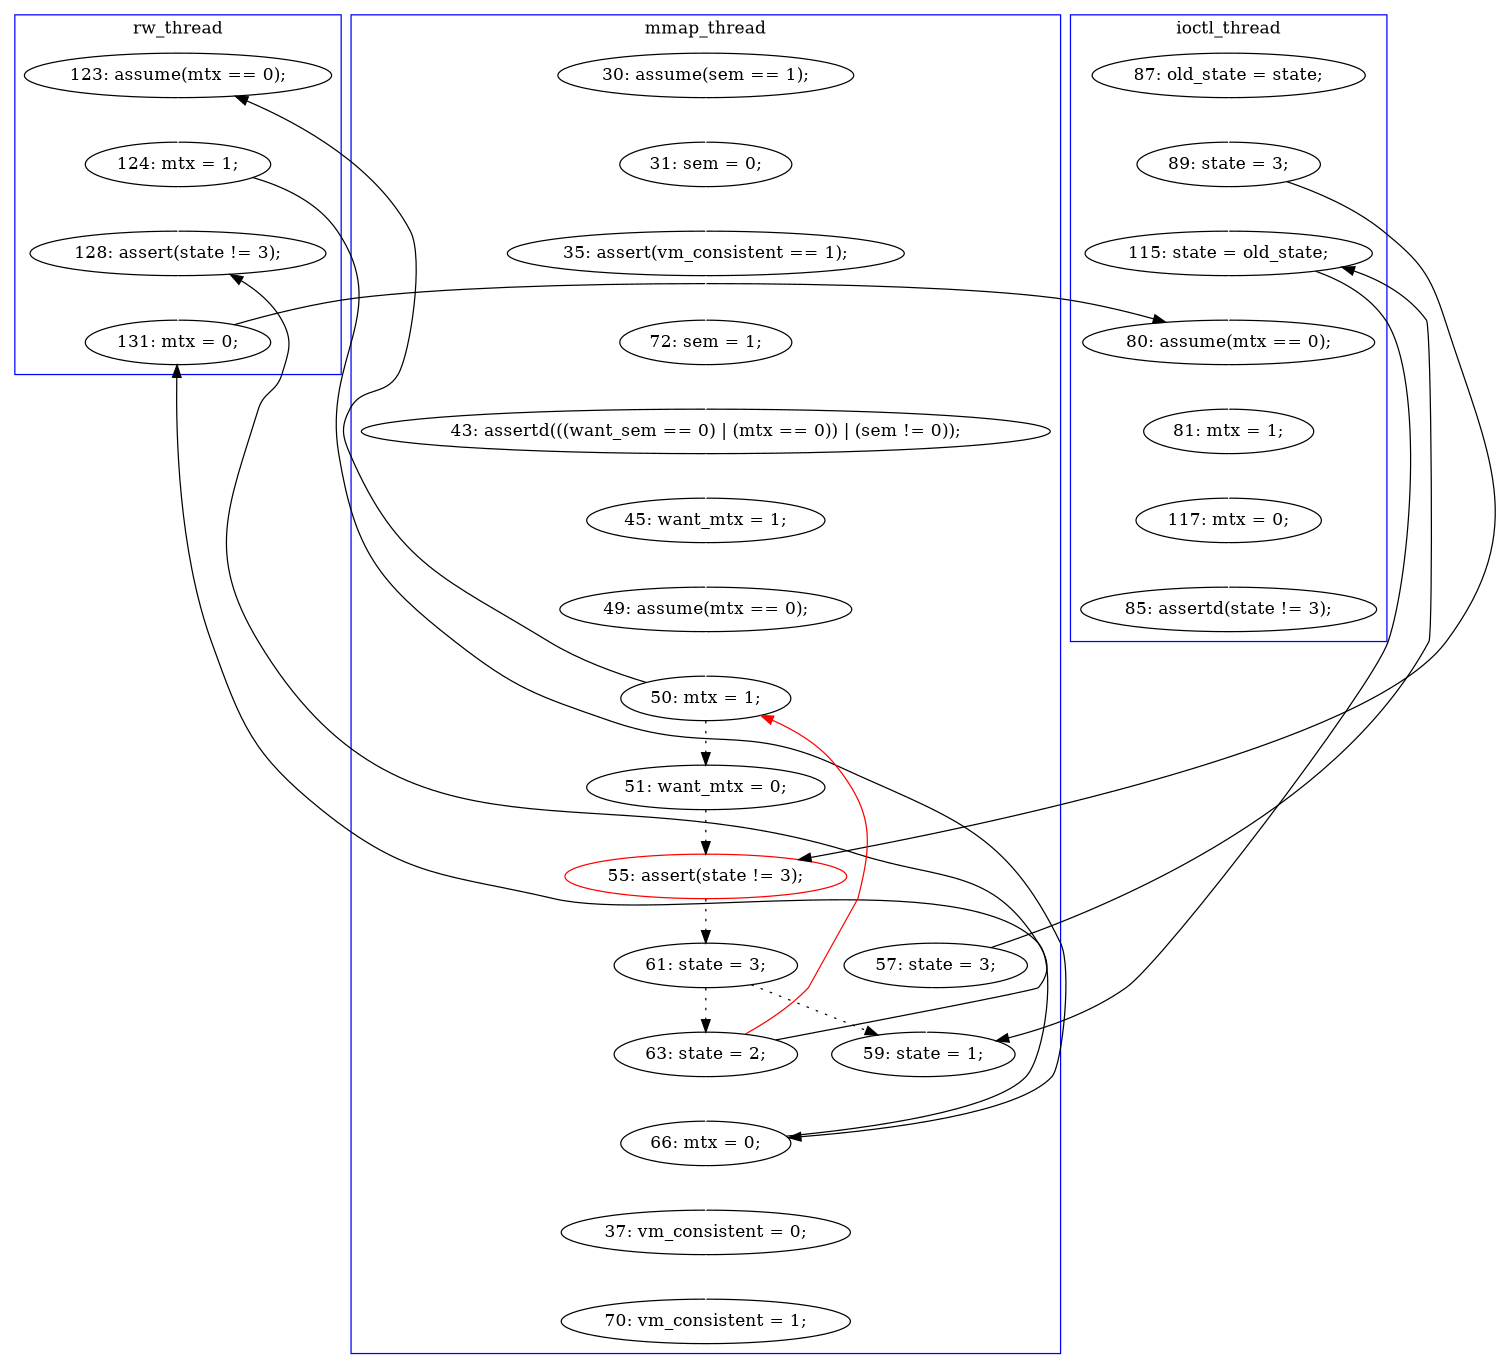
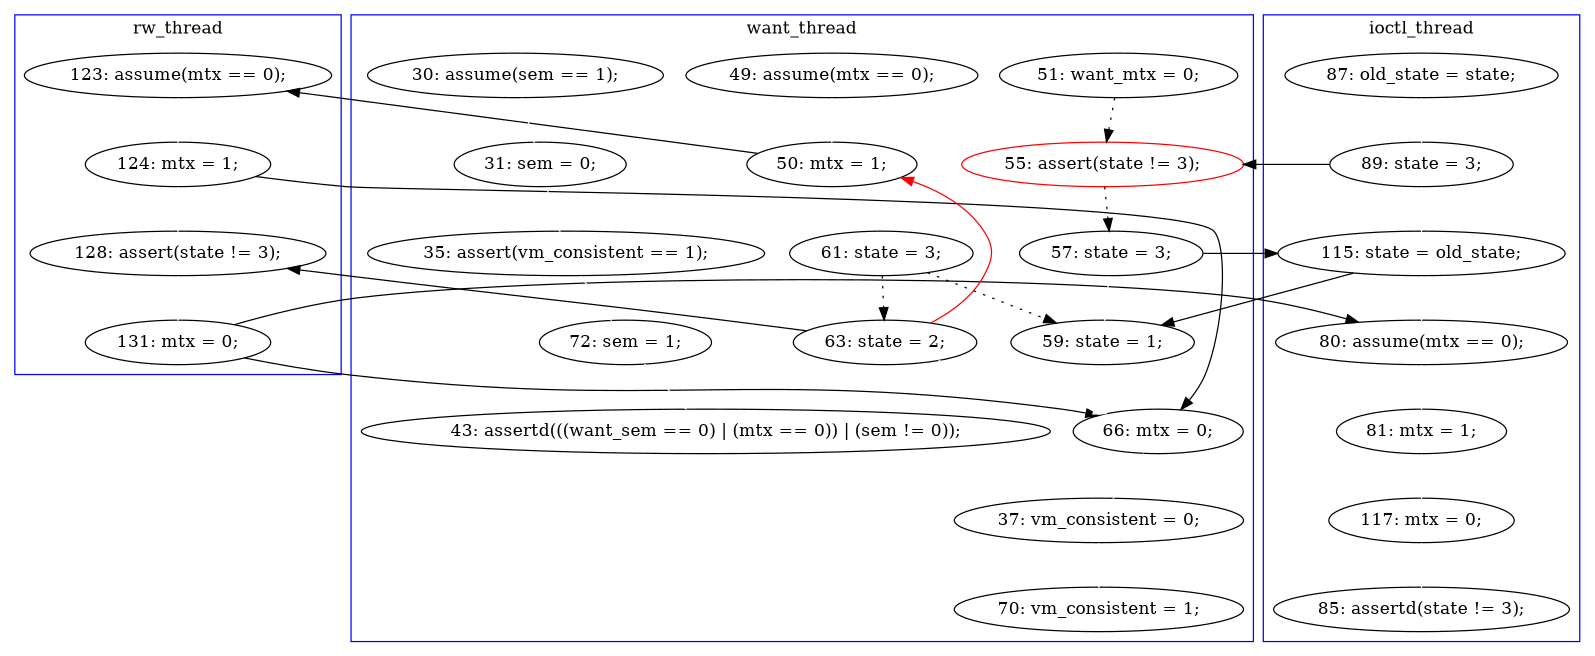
  digraph {
    edge [color=white style=solid]
    n1 [label="80: assume(mtx == 0);"]
    n2 [label="87: old_state = state;"]
    n3 [label="89: state = 3;"]
    n4 [label="81: mtx = 1;"]
    n5 [label="117: mtx = 0;"]
    n6 [label="115: state = old_state;"]
    n7 [label="85: assertd(state != 3);"]
    n8 [label="124: mtx = 1;"]
    n9 [label="131: mtx = 0;"]
    n10 [label="128: assert(state != 3);"]
    n11 [label="123: assume(mtx == 0);"]
    n12 [label="35: assert(vm_consistent == 1);"]
    n13 [label="72: sem = 1;"]
    n14 [label="31: sem = 0;"]
    n15 [label="66: mtx = 0;"]
    n16 [label="50: mtx = 1;"]
    n17 [label="51: want_mtx = 0;"]
    n18 [color=red label="55: assert(state != 3);"]
    n19 [label="57: state = 3;"]
-   n20 [label="45: want_mtx = 1;"]
    n21 [label="49: assume(mtx == 0);"]
    n22 [label="59: state = 1;"]
    n23 [label="61: state = 3;"]
    n24 [label="63: state = 2;"]
    n25 [label="37: vm_consistent = 0;"]
    n26 [label="70: vm_consistent = 1;"]
    n27 [label="43: assertd(((want_sem == 0) | (mtx == 0)) | (sem != 0));"]
    n28 [label="30: assume(sem == 1);"]
    subgraph cluster_1 {
      color=blue
      label=ioctl_thread
      n1
      n2
      n3
      n4
      n5
      n6
      n7
    }
    subgraph cluster_2 {
      color=blue
      label=rw_thread
      n8
      n9
      n10
      n11
    }
    subgraph cluster_3 {
      color=blue
-     label=mmap_thread
+     label=want_thread
      n12
      n13
      n14
      n15
      n16
      n17
      n18
      n19
-     n20
      n21
      n22
      n23
      n24
      n25
      n26
      n27
      n28
    }
    n1 -> n4
    n2 -> n3
    n3 -> n6
    n3 -> n18 [color=black constraint=false]
    n4 -> n5
    n5 -> n7
    n6 -> n1
    n6 -> n22 [color=black constraint=false]
    n8 -> n10
    n8 -> n15 [color=black constraint=false]
    n9 -> n1 [color=black constraint=false]
    n10 -> n9
    n11 -> n8
    n12 -> n13
    n13 -> n27
    n14 -> n12
-   n15 -> n9 [color=black constraint=false]
+   n9 -> n15 [color=black constraint=false]
    n15 -> n25
    n16 -> n11 [color=black constraint=false]
-   n16 -> n17 [color=black style=dotted]
    n17 -> n18 [color=black style=dotted]
-   n18 -> n23 [color=black style=dotted]
+   n18 -> n19 [color=black style=dotted]
    n19 -> n6 [color=black constraint=false]
    n19 -> n22
-   n20 -> n21
    n21 -> n16
    n23 -> n22 [color=black style=dotted]
    n23 -> n24 [color=black style=dotted]
    n24 -> n10 [color=black constraint=false]
    n24 -> n15
    n24 -> n16 [color=red constraint=false]
    n25 -> n26
-   n27 -> n20
    n28 -> n14
  }
